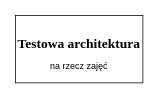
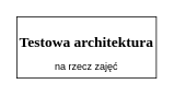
  <mxCell id="0" />
  <mxCell id="1" parent="0" />
- <mxCell id="2" value="&lt;p&gt;&lt;b&gt;&lt;font face=&quot;Verdana&quot; style=&quot;font-size: 18px;&quot;&gt;Testowa architektura &lt;/font&gt;&lt;/b&gt;&lt;br&gt;&lt;/p&gt;&lt;div&gt;na rzecz zajęć&lt;/div&gt;" style="rounded=0;whiteSpace=wrap;html=1;" vertex="1" parent="1"><mxGeometry x="20" y="20" width="170" height="90" as="geometry" /></mxCell>
+ <mxCell id="2" value="&lt;p&gt;&lt;b&gt;&lt;font face=&quot;Verdana&quot; style=&quot;font-size: 18px;&quot;&gt;Testowa architektura &lt;/font&gt;&lt;/b&gt;&lt;br&gt;&lt;/p&gt;&lt;div&gt;na rzecz zajęć&lt;/div&gt;" style="rounded=0;whiteSpace=wrap;html=1;" vertex="1" parent="1"><mxGeometry x="20" y="20" width="170" height="75" as="geometry" /></mxCell>
